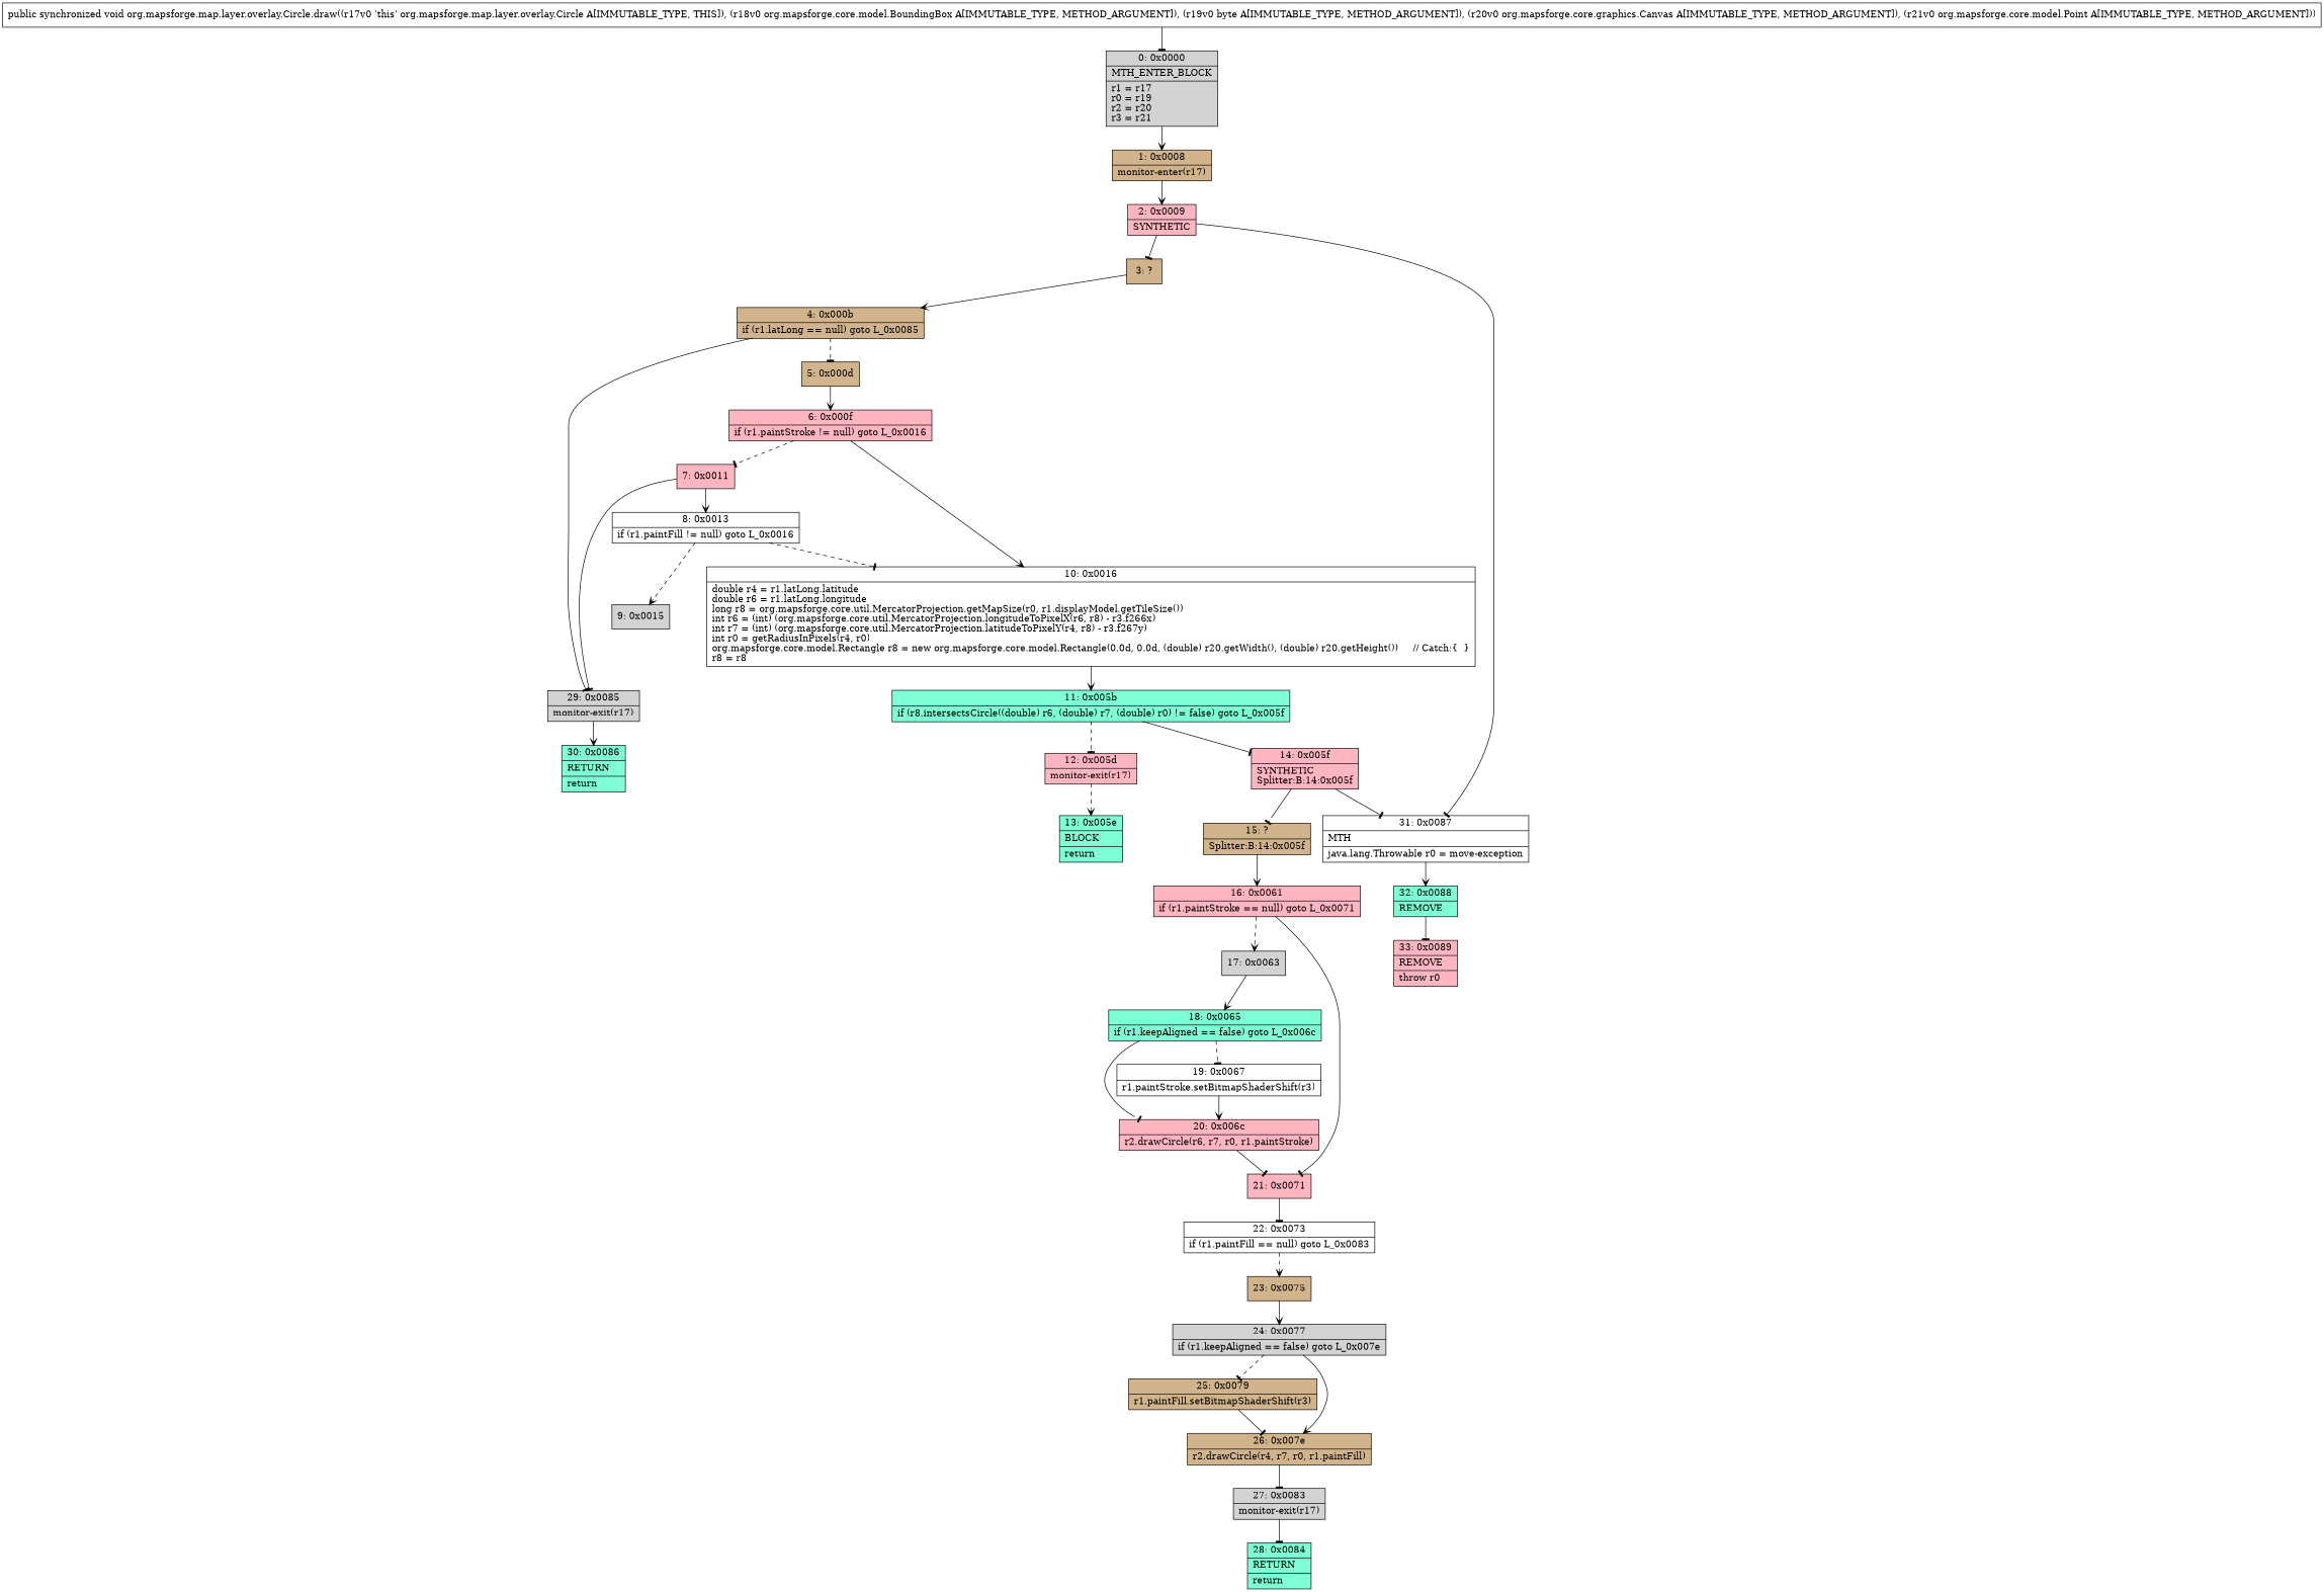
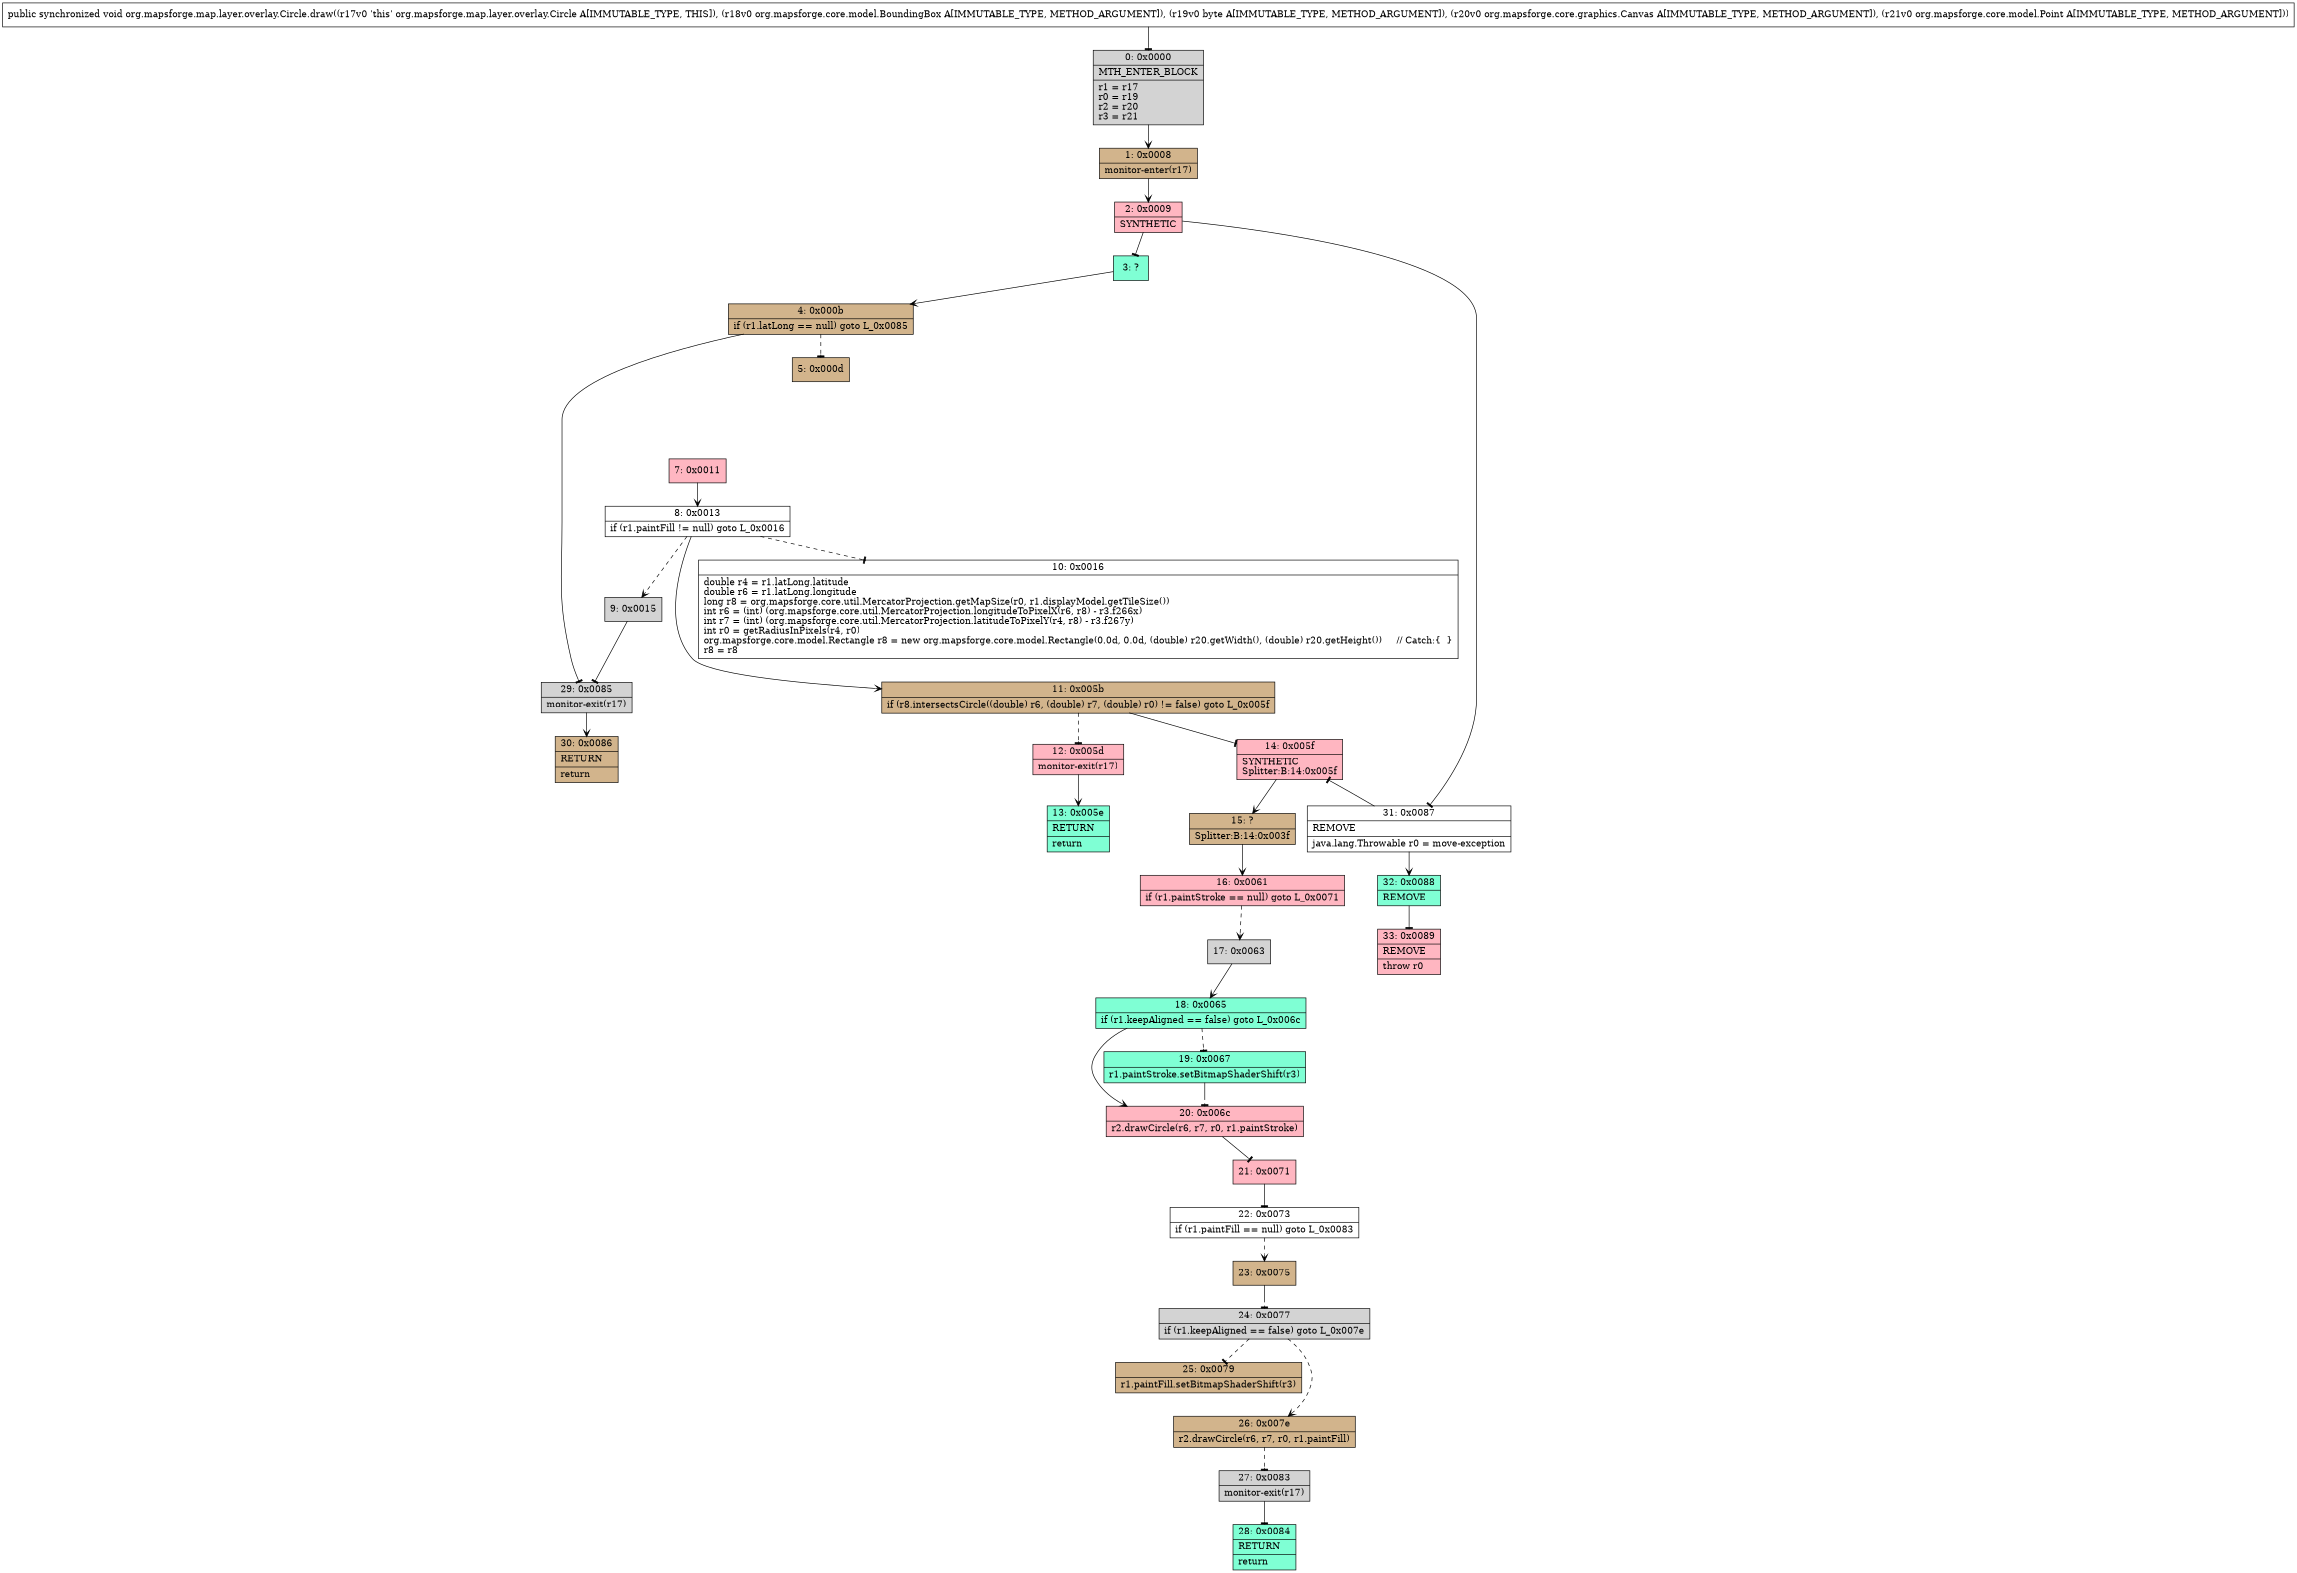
  digraph {
    node [fillcolor=lightpink shape=record style=filled]
    edge [arrowhead=vee]
    n1 [fillcolor=lightgrey label="{0\:\ 0x0000|MTH_ENTER_BLOCK\l|r1 = r17\lr0 = r19\lr2 = r20\lr3 = r21\l}"]
    n2 [fillcolor=tan label="{1\:\ 0x0008|monitor\-enter(r17)\l}"]
    n3 [label="{2\:\ 0x0009|SYNTHETIC\l}"]
-   n4 [fillcolor=tan label="{3\:\ ?}"]
-   n5 [fillcolor=white label="{31\:\ 0x0087|MTH\l|java.lang.Throwable r0 = move\-exception\l}"]
+   n4 [fillcolor=aquamarine label="{3\:\ ?}"]
+   n5 [fillcolor=white label="{31\:\ 0x0087|REMOVE\l|java.lang.Throwable r0 = move\-exception\l}"]
    n6 [fillcolor=tan label="{4\:\ 0x000b|if (r1.latLong == null) goto L_0x0085\l}"]
    n7 [fillcolor=aquamarine label="{32\:\ 0x0088|REMOVE\l}"]
    n8 [fillcolor=tan label="{5\:\ 0x000d}"]
    n9 [fillcolor=lightgrey label="{29\:\ 0x0085|monitor\-exit(r17)\l}"]
-   n10 [label="{6\:\ 0x000f|if (r1.paintStroke != null) goto L_0x0016\l}"]
-   n11 [fillcolor=aquamarine label="{30\:\ 0x0086|RETURN\l|return\l}"]
+   n11 [fillcolor=tan label="{30\:\ 0x0086|RETURN\l|return\l}"]
    n12 [label="{7\:\ 0x0011}"]
    n13 [fillcolor=white label="{10\:\ 0x0016|double r4 = r1.latLong.latitude\ldouble r6 = r1.latLong.longitude\llong r8 = org.mapsforge.core.util.MercatorProjection.getMapSize(r0, r1.displayModel.getTileSize())\lint r6 = (int) (org.mapsforge.core.util.MercatorProjection.longitudeToPixelX(r6, r8) \- r3.f266x)\lint r7 = (int) (org.mapsforge.core.util.MercatorProjection.latitudeToPixelY(r4, r8) \- r3.f267y)\lint r0 = getRadiusInPixels(r4, r0)\lorg.mapsforge.core.model.Rectangle r8 = new org.mapsforge.core.model.Rectangle(0.0d, 0.0d, (double) r20.getWidth(), (double) r20.getHeight())     \/\/ Catch:\{  \}\lr8 = r8\l}"]
    n14 [fillcolor=white label="{8\:\ 0x0013|if (r1.paintFill != null) goto L_0x0016\l}"]
-   n15 [fillcolor=aquamarine label="{11\:\ 0x005b|if (r8.intersectsCircle((double) r6, (double) r7, (double) r0) != false) goto L_0x005f\l}"]
+   n15 [fillcolor=tan label="{11\:\ 0x005b|if (r8.intersectsCircle((double) r6, (double) r7, (double) r0) != false) goto L_0x005f\l}"]
    n16 [fillcolor=lightgrey label="{9\:\ 0x0015}"]
    n17 [label="{12\:\ 0x005d|monitor\-exit(r17)\l}"]
    n18 [label="{14\:\ 0x005f|SYNTHETIC\lSplitter:B:14:0x005f\l}"]
-   n19 [fillcolor=aquamarine label="{13\:\ 0x005e|BLOCK\l|return\l}"]
-   n20 [fillcolor=tan label="{15\:\ ?|Splitter:B:14:0x005f\l}"]
+   n19 [fillcolor=aquamarine label="{13\:\ 0x005e|RETURN\l|return\l}"]
+   n20 [fillcolor=tan label="{15\:\ ?|Splitter:B:14:0x003f\l}"]
    n21 [label="{16\:\ 0x0061|if (r1.paintStroke == null) goto L_0x0071\l}"]
    n22 [fillcolor=lightgrey label="{17\:\ 0x0063}"]
    n23 [label="{21\:\ 0x0071}"]
    n24 [fillcolor=aquamarine label="{18\:\ 0x0065|if (r1.keepAligned == false) goto L_0x006c\l}"]
    n25 [fillcolor=white label="{22\:\ 0x0073|if (r1.paintFill == null) goto L_0x0083\l}"]
-   n26 [fillcolor=white label="{19\:\ 0x0067|r1.paintStroke.setBitmapShaderShift(r3)\l}"]
+   n26 [fillcolor=aquamarine label="{19\:\ 0x0067|r1.paintStroke.setBitmapShaderShift(r3)\l}"]
    n27 [label="{20\:\ 0x006c|r2.drawCircle(r6, r7, r0, r1.paintStroke)\l}"]
    n28 [fillcolor=tan label="{23\:\ 0x0075}"]
    n29 [fillcolor=lightgrey label="{24\:\ 0x0077|if (r1.keepAligned == false) goto L_0x007e\l}"]
    n30 [fillcolor=lightgrey label="{27\:\ 0x0083|monitor\-exit(r17)\l}"]
    n31 [fillcolor=aquamarine label="{28\:\ 0x0084|RETURN\l|return\l}"]
    n32 [fillcolor=tan label="{25\:\ 0x0079|r1.paintFill.setBitmapShaderShift(r3)\l}"]
-   n33 [fillcolor=tan label="{26\:\ 0x007e|r2.drawCircle(r4, r7, r0, r1.paintFill)\l}"]
+   n33 [fillcolor=tan label="{26\:\ 0x007e|r2.drawCircle(r6, r7, r0, r1.paintFill)\l}"]
    n34 [label="{33\:\ 0x0089|REMOVE\l|throw r0\l}"]
    n35 [fillcolor=white label="{public synchronized void org.mapsforge.map.layer.overlay.Circle.draw((r17v0 'this' org.mapsforge.map.layer.overlay.Circle A[IMMUTABLE_TYPE, THIS]), (r18v0 org.mapsforge.core.model.BoundingBox A[IMMUTABLE_TYPE, METHOD_ARGUMENT]), (r19v0 byte A[IMMUTABLE_TYPE, METHOD_ARGUMENT]), (r20v0 org.mapsforge.core.graphics.Canvas A[IMMUTABLE_TYPE, METHOD_ARGUMENT]), (r21v0 org.mapsforge.core.model.Point A[IMMUTABLE_TYPE, METHOD_ARGUMENT])) }"]
    n1 -> n2
    n2 -> n3
    n3 -> n4 [arrowhead=tee]
    n3 -> n5 [arrowhead=tee]
    n4 -> n6
    n5 -> n7
    n6 -> n8 [arrowhead=tee style=dashed]
    n6 -> n9 [arrowhead=tee]
    n7 -> n34 [arrowhead=tee]
-   n8 -> n10
    n9 -> n11
-   n10 -> n12 [arrowhead=tee style=dashed]
-   n10 -> n13
    n12 -> n14
-   n13 -> n15
+   n14 -> n15
    n14 -> n13 [arrowhead=tee style=dashed]
    n14 -> n16 [style=dashed]
    n15 -> n17 [arrowhead=tee style=dashed]
    n15 -> n18 [arrowhead=tee]
-   n12 -> n9 [arrowhead=tee]
-   n17 -> n19 [style=dashed]
-   n18 -> n5 [arrowhead=tee]
-   n18 -> n20 [arrowhead=tee]
+   n16 -> n9 [arrowhead=tee]
+   n17 -> n19
+   n5 -> n18 [arrowhead=tee]
+   n18 -> n20
    n20 -> n21
    n21 -> n22 [style=dashed]
-   n21 -> n23 [arrowhead=tee]
    n22 -> n24
    n23 -> n25 [arrowhead=tee]
    n24 -> n26 [arrowhead=tee style=dashed]
-   n24 -> n27 [arrowhead=tee]
+   n24 -> n27
    n25 -> n28 [style=dashed]
-   n26 -> n27
+   n26 -> n27 [arrowhead=tee]
    n27 -> n23 [arrowhead=tee]
-   n28 -> n29
+   n28 -> n29 [arrowhead=tee]
    n29 -> n32 [arrowhead=tee style=dashed]
-   n29 -> n33
+   n29 -> n33 [style=dashed]
    n30 -> n31 [arrowhead=tee]
-   n32 -> n33 [arrowhead=tee]
-   n33 -> n30 [arrowhead=tee]
+   n33 -> n30 [arrowhead=tee style=dashed]
    n35 -> n1 [arrowhead=tee]
  }
